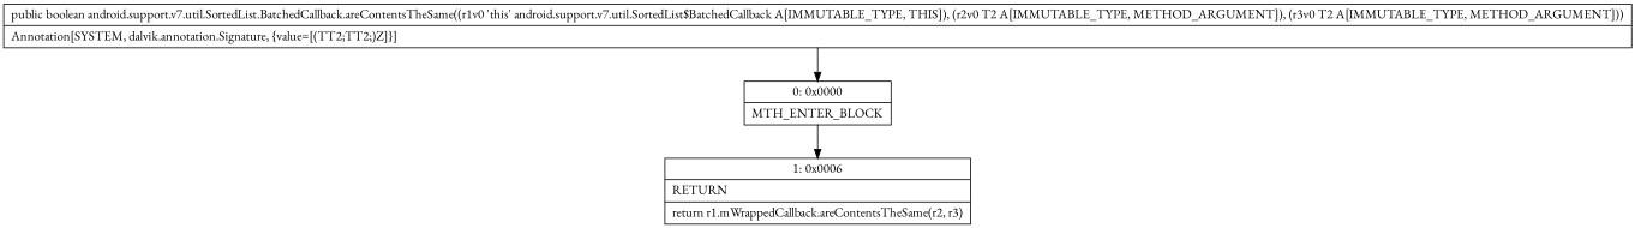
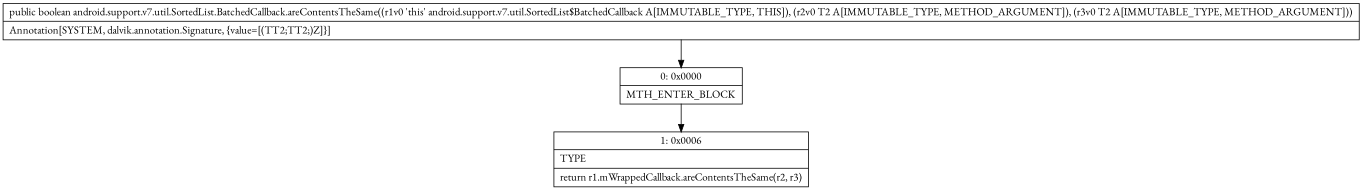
  digraph {
    fontname="EB Garamond"
    node [shape=record fontname="EB Garamond"]
    edge [fontname="EB Garamond"]
    n1 [label="{0\:\ 0x0000|MTH_ENTER_BLOCK\l}"]
-   n2 [label="{1\:\ 0x0006|RETURN\l|return r1.mWrappedCallback.areContentsTheSame(r2, r3)\l}"]
+   n2 [label="{1\:\ 0x0006|TYPE\l|return r1.mWrappedCallback.areContentsTheSame(r2, r3)\l}"]
    n3 [label="{public boolean android.support.v7.util.SortedList.BatchedCallback.areContentsTheSame((r1v0 'this' android.support.v7.util.SortedList$BatchedCallback A[IMMUTABLE_TYPE, THIS]), (r2v0 T2 A[IMMUTABLE_TYPE, METHOD_ARGUMENT]), (r3v0 T2 A[IMMUTABLE_TYPE, METHOD_ARGUMENT]))  | Annotation[SYSTEM, dalvik.annotation.Signature, \{value=[(TT2;TT2;)Z]\}]\l}"]
    n1 -> n2
    n3 -> n1
  }
